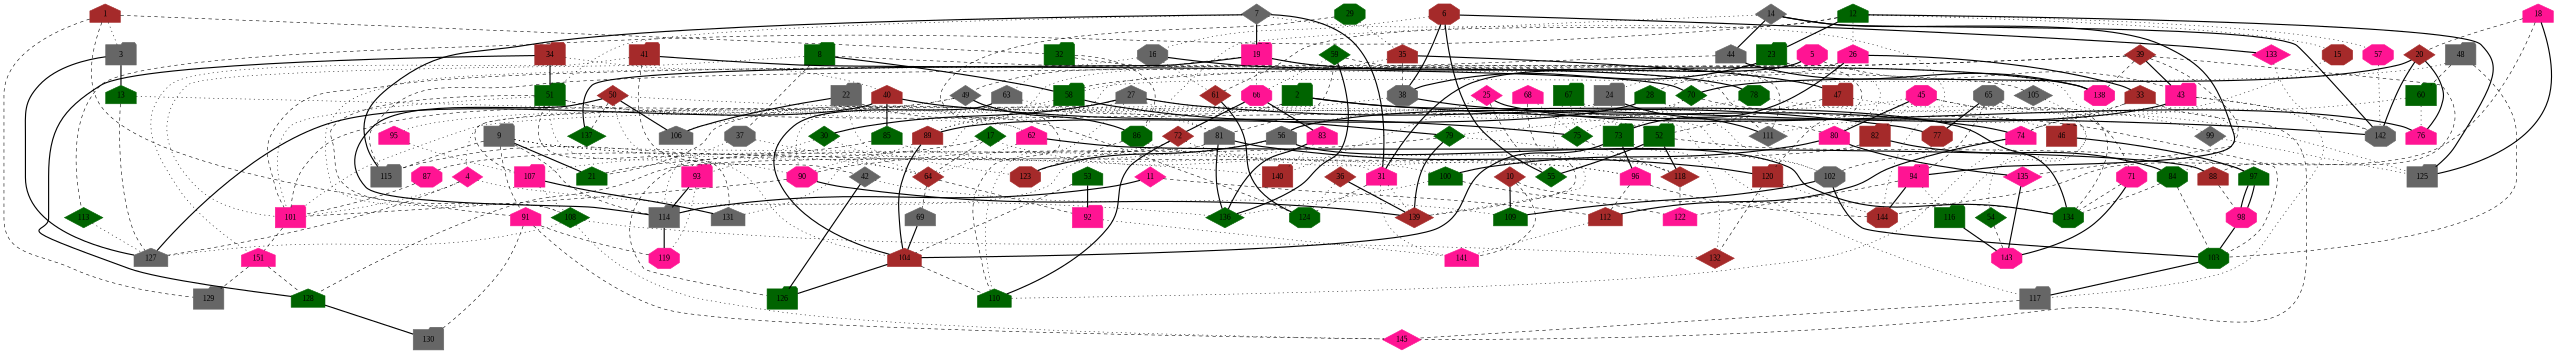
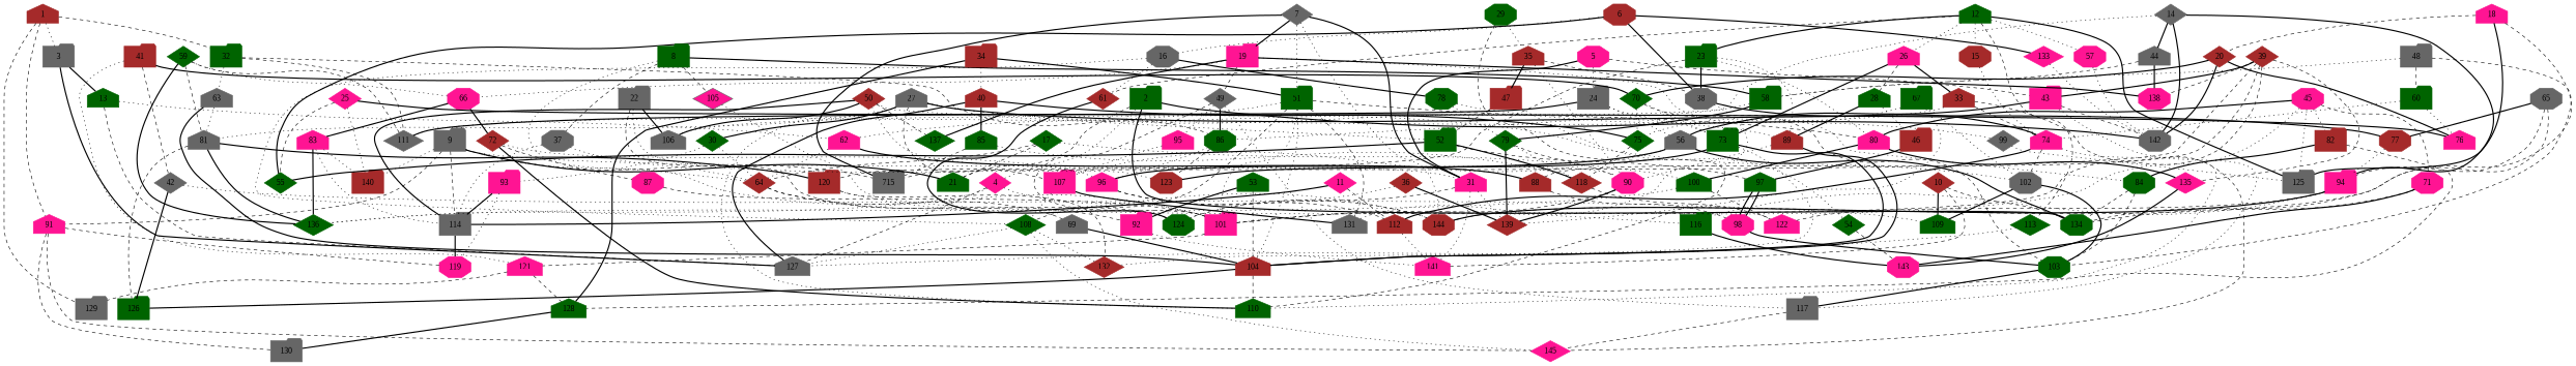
  graph {
    fontname="Liberation Serif"
    node [color=darkgreen fontname="Liberation Serif" shape=house style=filled]
    edge [fontname="Liberation Serif" style=dotted]
    1 [color=brown]
    3 [color=gray40 shape=folder]
    32 [shape=folder]
    91 [color=deeppink]
    129 [color=gray40 shape=folder]
    13
    127 [color=gray40]
    86 [shape=octagon]
    111 [color=gray40 shape=diamond]
    63 [color=gray40]
    145 [color=deeppink shape=diamond]
    119 [color=deeppink shape=octagon]
    130 [color=gray40 shape=folder]
    2 [shape=folder]
    4 [color=deeppink shape=diamond]
    21
    134 [shape=octagon]
    142 [color=gray40 shape=octagon]
    101 [color=deeppink shape=folder]
    136 [shape=diamond]
    62 [color=deeppink]
-   121 [color=deeppink label=151]
+   121 [color=deeppink]
    5 [color=deeppink shape=octagon]
    24 [color=gray40 shape=folder]
    31 [color=deeppink]
    43 [color=deeppink shape=folder]
    56 [color=gray40]
    73 [shape=folder]
    141 [color=deeppink]
    124 [shape=octagon]
    139 [color=brown shape=diamond]
    117 [color=gray40 shape=folder]
    6 [color=brown shape=octagon]
    16 [color=gray40 shape=octagon]
    38 [color=gray40 shape=octagon]
    55 [shape=diamond]
    133 [color=deeppink shape=diamond]
    61 [color=brown shape=diamond]
    78 [shape=octagon]
    108 [shape=diamond]
    74 [color=deeppink]
    131 [color=gray40]
    7 [color=gray40 shape=diamond]
    19 [color=deeppink shape=folder]
    51 [shape=folder]
-   115 [color=gray40 shape=folder]
+   115 [color=gray40 shape=folder label=715]
    144 [color=brown shape=octagon]
    49 [color=gray40 shape=diamond]
    66 [color=deeppink shape=octagon]
    84 [shape=octagon]
    137 [shape=diamond]
    138 [color=deeppink shape=octagon]
    80 [color=deeppink]
    104 [color=brown]
    8 [shape=folder]
    37 [color=gray40 shape=octagon]
    58 [shape=folder]
-   105 [color=gray40 shape=diamond]
+   105 [color=gray40 shape=diamond fillcolor=deeppink]
    64 [color=brown shape=diamond]
    114 [color=gray40 shape=folder]
    106 [color=gray40]
    79 [shape=diamond]
    116 [shape=folder]
    9 [color=gray40 shape=folder]
    140 [color=brown shape=folder]
    92 [color=deeppink shape=folder]
    69 [color=gray40]
    10 [color=brown shape=diamond]
    109
    11 [color=deeppink shape=diamond]
    112 [color=brown]
    15 [color=brown shape=octagon]
    12
    23 [shape=folder]
    26 [color=deeppink]
    57 [color=deeppink shape=octagon]
    113 [shape=diamond]
    125 [color=gray40 shape=folder]
    89 [color=brown]
    120 [color=brown shape=folder]
    28
    33 [color=brown]
    88 [color=brown]
    14 [color=gray40 shape=diamond]
    44 [color=gray40]
    94 [color=deeppink shape=folder]
    123 [color=brown shape=octagon]
    96 [color=deeppink]
    122 [color=deeppink]
    102 [color=gray40 shape=octagon]
    110
    99 [color=gray40 shape=diamond]
    132 [color=brown shape=diamond]
    17 [shape=diamond]
    100
    18 [color=deeppink]
    20 [color=brown shape=diamond]
    70 [shape=diamond]
    76 [color=deeppink]
    95 [color=deeppink]
    72 [color=brown shape=diamond]
    83 [color=deeppink]
    103 [shape=octagon]
    75 [shape=diamond]
    22 [color=gray40 shape=folder]
    135 [color=deeppink shape=diamond]
    90 [color=deeppink shape=octagon]
    107 [color=deeppink shape=folder]
    25 [color=deeppink shape=diamond]
    46 [color=brown shape=folder]
    27 [color=gray40]
    30 [shape=diamond]
    77 [color=brown shape=octagon]
    81 [color=gray40]
    93 [color=deeppink shape=folder]
    126 [shape=folder]
    97
    29 [shape=octagon]
    35 [color=brown]
    47 [color=brown shape=folder]
    34 [color=brown shape=folder]
    40 [color=brown]
    128
    85
    52 [shape=folder]
    54 [shape=diamond]
    36 [color=brown shape=diamond]
    39 [color=brown shape=diamond]
    98 [color=deeppink shape=octagon]
    143 [color=deeppink shape=octagon]
    118 [color=brown shape=diamond]
    41 [color=brown shape=folder]
    42 [color=gray40 shape=diamond]
    45 [color=deeppink shape=octagon]
    71 [color=deeppink shape=octagon]
    82 [color=brown shape=folder]
    48 [color=gray40 shape=folder]
    60 [shape=folder]
    50 [color=brown shape=diamond]
    53
    59 [shape=diamond]
    65 [color=gray40 shape=octagon]
    87 [color=deeppink shape=octagon]
    67 [shape=folder]
-   68 [color=deeppink]
    1 -- 3
    1 -- 32 [style=dashed]
    1 -- 91 [style=dashed]
    1 -- 129 [style=dashed]
    3 -- 13 [style=bold]
    3 -- 127 [style=bold]
    32 -- 86 [style=dashed]
    32 -- 111 [style=dashed]
    32 -- 63
    91 -- 145 [style=dashed]
    91 -- 119 [style=dashed]
    91 -- 130 [style=dashed]
    13 -- 127 [style=dashed]
    13 -- 62
    86 -- 123 [style=dashed]
    86 -- 96
    63 -- 104 [style=bold]
    63 -- 81
    2 -- 4
    2 -- 21 [style=dashed]
    2 -- 134 [style=bold]
    2 -- 142 [style=bold]
    4 -- 127 [style=dashed]
    4 -- 101
    4 -- 136
    101 -- 121 [style=dashed]
    62 -- 64
    62 -- 88 [style=bold]
    121 -- 129 [style=dashed]
    121 -- 128 [style=dashed]
    5 -- 24
    5 -- 31 [style=bold]
    5 -- 43 [style=dashed]
    24 -- 111 [style=bold]
    24 -- 56
    24 -- 73
    31 -- 141
    31 -- 124 [style=dashed]
    31 -- 139
    43 -- 142 [style=dashed]
    43 -- 56 [style=bold]
    43 -- 117
    56 -- 134 [style=bold]
    56 -- 123 [style=bold]
    56 -- 107
    73 -- 104 [style=bold]
    73 -- 96 [style=bold]
    73 -- 132
    117 -- 145 [style=dashed]
    6 -- 16
    6 -- 38 [style=bold]
    6 -- 55 [style=bold]
    6 -- 133 [style=bold]
    16 -- 61
    16 -- 78 [style=bold]
    16 -- 108
    38 -- 74 [style=bold]
    38 -- 131
    133 -- 142
    61 -- 124 [style=bold]
    78 -- 79
    78 -- 99
    108 -- 127
    108 -- 145
    108 -- 132
    74 -- 112 [style=bold]
    74 -- 102 [style=dashed]
    74 -- 110
    7 -- 31 [style=bold]
    7 -- 19 [style=bold]
    7 -- 51
    7 -- 115 [style=bold]
    7 -- 144
    19 -- 49 [style=dashed]
    19 -- 66
    19 -- 84
    19 -- 137 [style=bold]
    19 -- 138 [style=bold]
    51 -- 101
    51 -- 62
    51 -- 108 [style=dashed]
    51 -- 131 [style=dashed]
    51 -- 80 [style=dashed]
    51 -- 104
    49 -- 86 [style=bold]
    49 -- 101 [style=dashed]
    49 -- 117
    49 -- 95
    66 -- 72 [style=bold]
    66 -- 83 [style=bold]
    84 -- 134 [style=dashed]
    84 -- 103 [style=dashed]
    80 -- 100 [style=bold]
    80 -- 135 [style=bold]
    104 -- 110 [style=dashed]
    104 -- 126 [style=bold]
    8 -- 101
    8 -- 37 [style=dashed]
    8 -- 58 [style=bold]
    8 -- 105 [style=dashed]
    37 -- 64
    37 -- 114
    58 -- 106
    58 -- 79 [style=bold]
    105 -- 116
    64 -- 92 [style=dashed]
    64 -- 69 [style=dashed]
    114 -- 119 [style=bold]
    79 -- 139 [style=bold]
    79 -- 90 [style=dashed]
    79 -- 118
    116 -- 143 [style=bold]
    9 -- 91 [style=dashed]
    9 -- 21 [style=bold]
    9 -- 31
    9 -- 115 [style=dashed]
    9 -- 64
    9 -- 114 [style=dashed]
    9 -- 140
    92 -- 141
    69 -- 104 [style=bold]
    10 -- 134 [style=dashed]
    10 -- 141 [style=dashed]
    10 -- 109 [style=bold]
    11 -- 114 [style=bold]
    11 -- 112 [style=dashed]
    112 -- 141
    15 -- 74
    12 -- 61 [style=dashed]
    12 -- 15
    12 -- 23 [style=bold]
    12 -- 26
    12 -- 57
    12 -- 113 [style=dashed]
    12 -- 125 [style=bold]
    23 -- 38 [style=bold]
    23 -- 80
    23 -- 89
    23 -- 120 [style=dashed]
    26 -- 73 [style=bold]
    26 -- 28 [style=dashed]
    26 -- 33 [style=bold]
    57 -- 142
    113 -- 127
    89 -- 104 [style=bold]
    89 -- 90
    120 -- 144
    120 -- 132 [style=dashed]
    28 -- 89 [style=bold]
    28 -- 46
    33 -- 111
    33 -- 145 [style=dashed]
    33 -- 74 [style=dashed]
    88 -- 98 [style=dashed]
    14 -- 86
    14 -- 142 [style=bold]
    14 -- 44 [style=bold]
    14 -- 94 [style=bold]
    44 -- 138 [style=bold]
    44 -- 58 [style=dashed]
    94 -- 144 [style=bold]
    94 -- 116
    94 -- 122 [style=dashed]
    96 -- 144 [style=dashed]
    96 -- 112 [style=dashed]
    102 -- 109 [style=bold]
    102 -- 103 [style=bold]
    99 -- 125
    17 -- 21 [style=dashed]
    17 -- 64 [style=dashed]
    17 -- 100
    100 -- 136
    100 -- 122 [style=dashed]
    18 -- 144 [style=dashed]
    18 -- 125 [style=bold]
    18 -- 20 [style=dashed]
    20 -- 142 [style=bold]
    20 -- 70 [style=bold]
    20 -- 76 [style=bold]
    70 -- 73
    70 -- 103 [style=dashed]
    70 -- 75
    95 -- 107
    72 -- 96
    72 -- 110 [style=bold]
    72 -- 87 [style=dashed]
    83 -- 136 [style=bold]
    83 -- 114
    83 -- 140
    103 -- 117 [style=bold]
    75 -- 118 [style=dashed]
    22 -- 124 [style=dashed]
    22 -- 106 [style=bold]
    22 -- 123
    135 -- 143 [style=bold]
    90 -- 101 [style=dashed]
    90 -- 139 [style=bold]
    107 -- 108
    107 -- 131 [style=bold]
    25 -- 55 [style=dashed]
    25 -- 140
    25 -- 76 [style=bold]
    46 -- 97 [style=bold]
    27 -- 89
    27 -- 102
    27 -- 110
    27 -- 107 [style=dashed]
    27 -- 30 [style=bold]
    27 -- 77 [style=bold]
    27 -- 81
    30 -- 64
    30 -- 93
    77 -- 94
    81 -- 136 [style=bold]
    81 -- 120 [style=bold]
    81 -- 126 [style=dashed]
    93 -- 119
    93 -- 114 [style=bold]
    97 -- 98 [style=bold]
    97 -- 98 [style=bold]
    29 -- 110 [style=dashed]
    29 -- 35
    35 -- 38 [style=dashed]
    35 -- 90
    35 -- 47 [style=bold]
    47 -- 52 [style=dashed]
    47 -- 54
    34 -- 51 [style=bold]
    34 -- 40
    34 -- 128 [style=bold]
    40 -- 127 [style=bold]
    40 -- 75 [style=bold]
    40 -- 85 [style=bold]
    128 -- 130 [style=bold]
    85 -- 115 [style=dashed]
    85 -- 118
    52 -- 55 [style=bold]
    52 -- 97 [style=dashed]
    52 -- 118 [style=bold]
    54 -- 143 [style=dashed]
    36 -- 124
    36 -- 139 [style=bold]
    39 -- 101 [style=dashed]
    39 -- 43 [style=bold]
    39 -- 115 [style=dashed]
    39 -- 138 [style=dashed]
    39 -- 88 [style=dashed]
    39 -- 135 [style=dashed]
    98 -- 103 [style=bold]
    118 -- 122 [style=dashed]
    41 -- 121
    41 -- 70 [style=bold]
    41 -- 42 [style=dashed]
    42 -- 109
    42 -- 126 [style=bold]
    45 -- 101
    45 -- 80 [style=bold]
    45 -- 125
    45 -- 71 [style=dashed]
    45 -- 82
    71 -- 134 [style=dashed]
    71 -- 143 [style=bold]
    82 -- 84 [style=bold]
    82 -- 128 [style=dashed]
    48 -- 58
    48 -- 103 [style=dashed]
    48 -- 60 [style=dashed]
    60 -- 74
    60 -- 76
    50 -- 137 [style=dashed]
    50 -- 114 [style=bold]
    50 -- 106 [style=bold]
    50 -- 90
    50 -- 52
    53 -- 104 [style=dashed]
    53 -- 92 [style=bold]
    59 -- 111 [style=dashed]
    59 -- 136 [style=bold]
    59 -- 66
    59 -- 81 [style=dashed]
    65 -- 134 [style=dashed]
    65 -- 94 [style=dashed]
    65 -- 77 [style=bold]
    87 -- 101 [style=dashed]
    67 -- 139
    67 -- 102
    67 -- 75
-   68 -- 139 [style=dashed]
-   68 -- 75
  }
